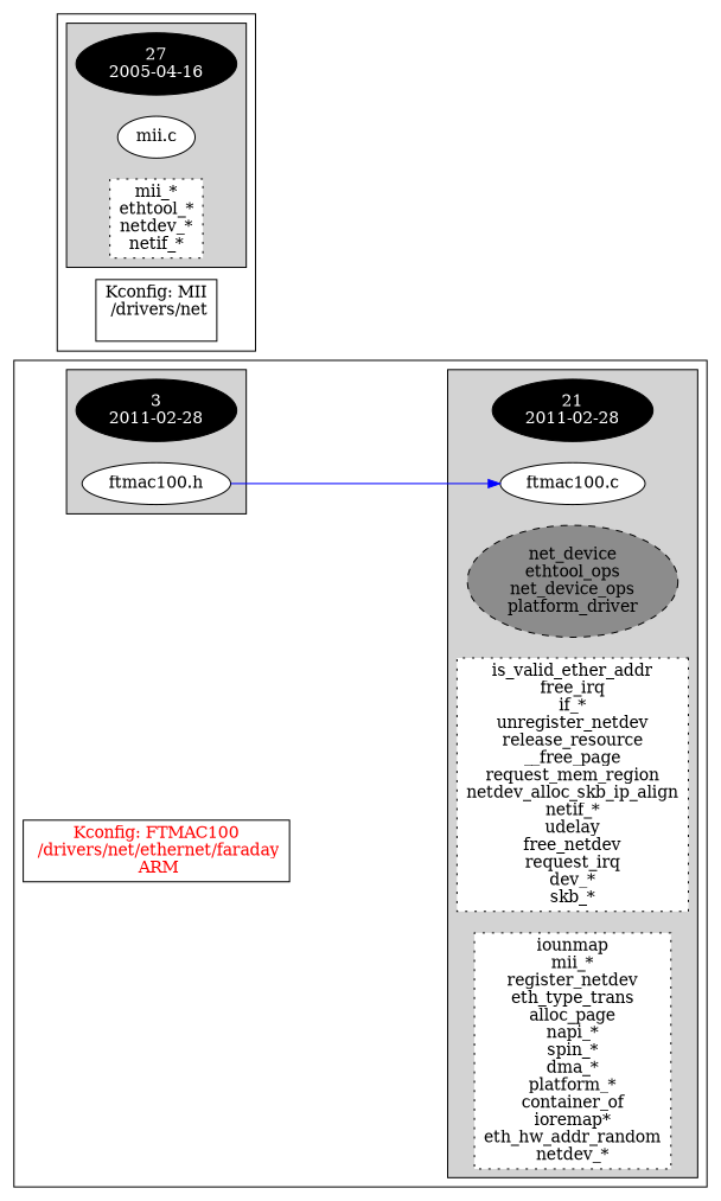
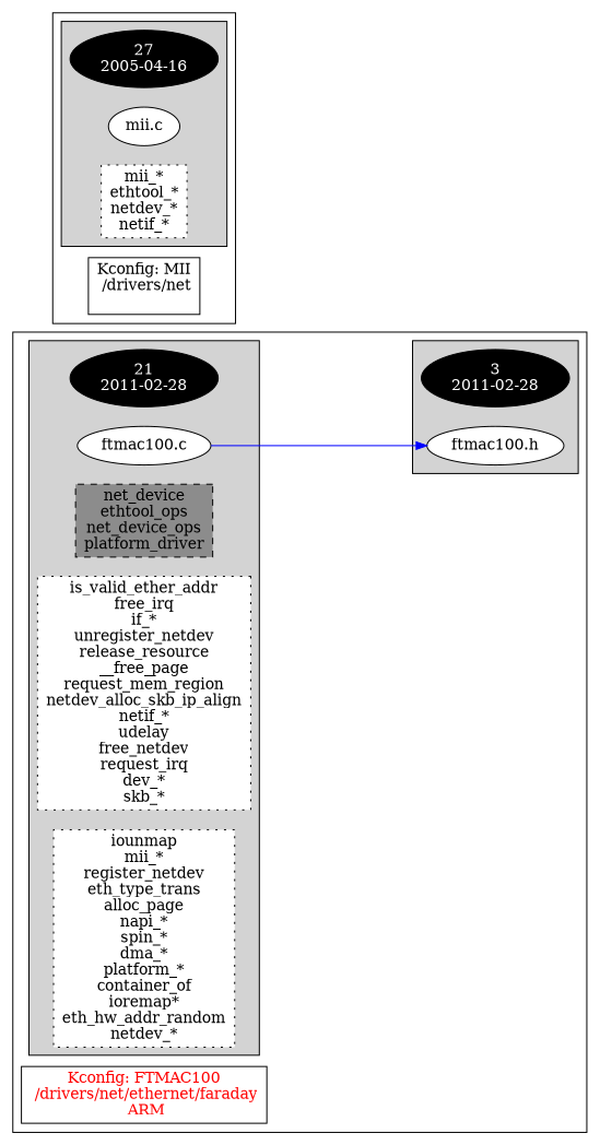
  digraph {
    ranksep=2
    splines=ortho
    rankdir=LR
    node [fillcolor=white fontcolor=black style=filled]
    n1 [fillcolor=black fontcolor=white label="3\n2011-02-28"]
    n2 [label="ftmac100.h\n"]
    n3 [fillcolor=black fontcolor=white label="21\n2011-02-28"]
    n4 [label="ftmac100.c\n"]
-   n5 [fillcolor=grey55 label="net_device\nethtool_ops\nnet_device_ops\nplatform_driver\n" shape=ellipse style="filled,dashed"]
+   n5 [fillcolor=grey55 label="net_device\nethtool_ops\nnet_device_ops\nplatform_driver\n" shape=box style="filled,dashed"]
    n6 [label="is_valid_ether_addr\nfree_irq\nif_*\nunregister_netdev\nrelease_resource\n__free_page\nrequest_mem_region\nnetdev_alloc_skb_ip_align\nnetif_*\nudelay\nfree_netdev\nrequest_irq\ndev_*\nskb_*\n" shape=box style="filled,dotted"]
    n7 [label="iounmap\nmii_*\nregister_netdev\neth_type_trans\nalloc_page\nnapi_*\nspin_*\ndma_*\nplatform_*\ncontainer_of\nioremap*\neth_hw_addr_random\nnetdev_*\n" shape=box style="filled,dotted"]
    n8 [fontcolor=red label="Kconfig: FTMAC100\n /drivers/net/ethernet/faraday\n  ARM " shape=box fillcolor="" style=""]
    n9 [fillcolor=black fontcolor=white label="27\n2005-04-16"]
    n10 [label="mii.c\n"]
    n11 [label="mii_*\nethtool_*\nnetdev_*\nnetif_*\n" shape=box style="filled,dotted"]
    n12 [label="Kconfig: MII\n /drivers/net\n " shape=box fillcolor="" fontcolor="" style=""]
    subgraph cluster_1 {
      n8
      subgraph cluster_2 {
        style=filled
        n1
        n2
      }
      subgraph cluster_3 {
        style=filled
        n3
        n4
        n5
        n6
        n7
      }
    }
    subgraph cluster_4 {
      n12
      subgraph cluster_5 {
        style=filled
        n9
        n10
        n11
      }
    }
-   n2 -> n4 [color=blue]
+   n4 -> n2 [color=blue]
  }
